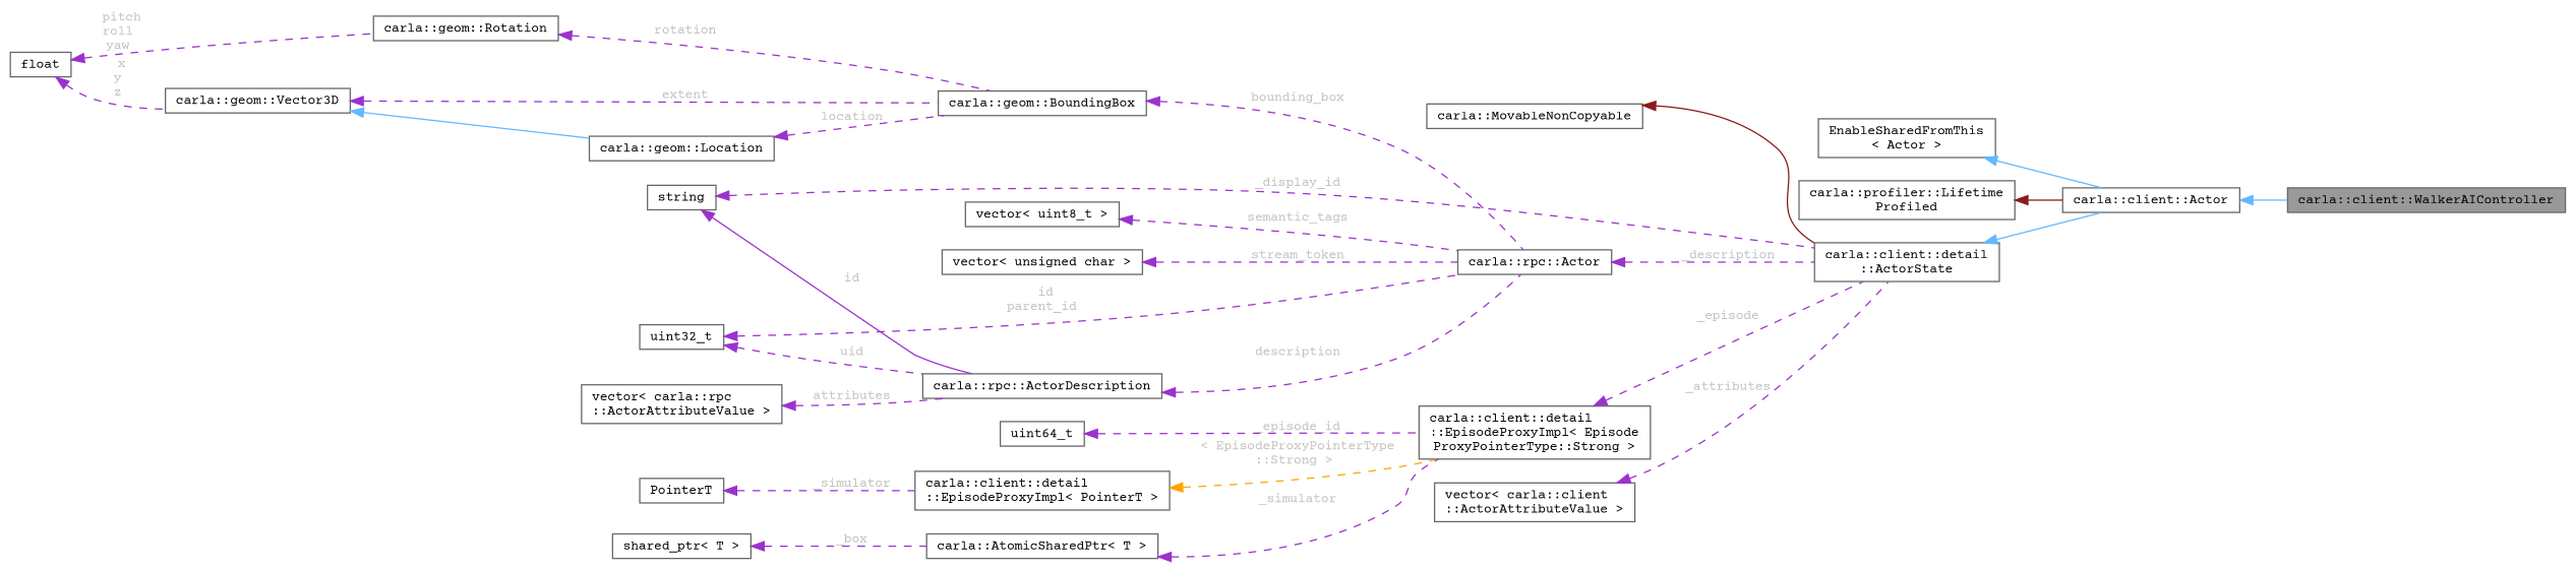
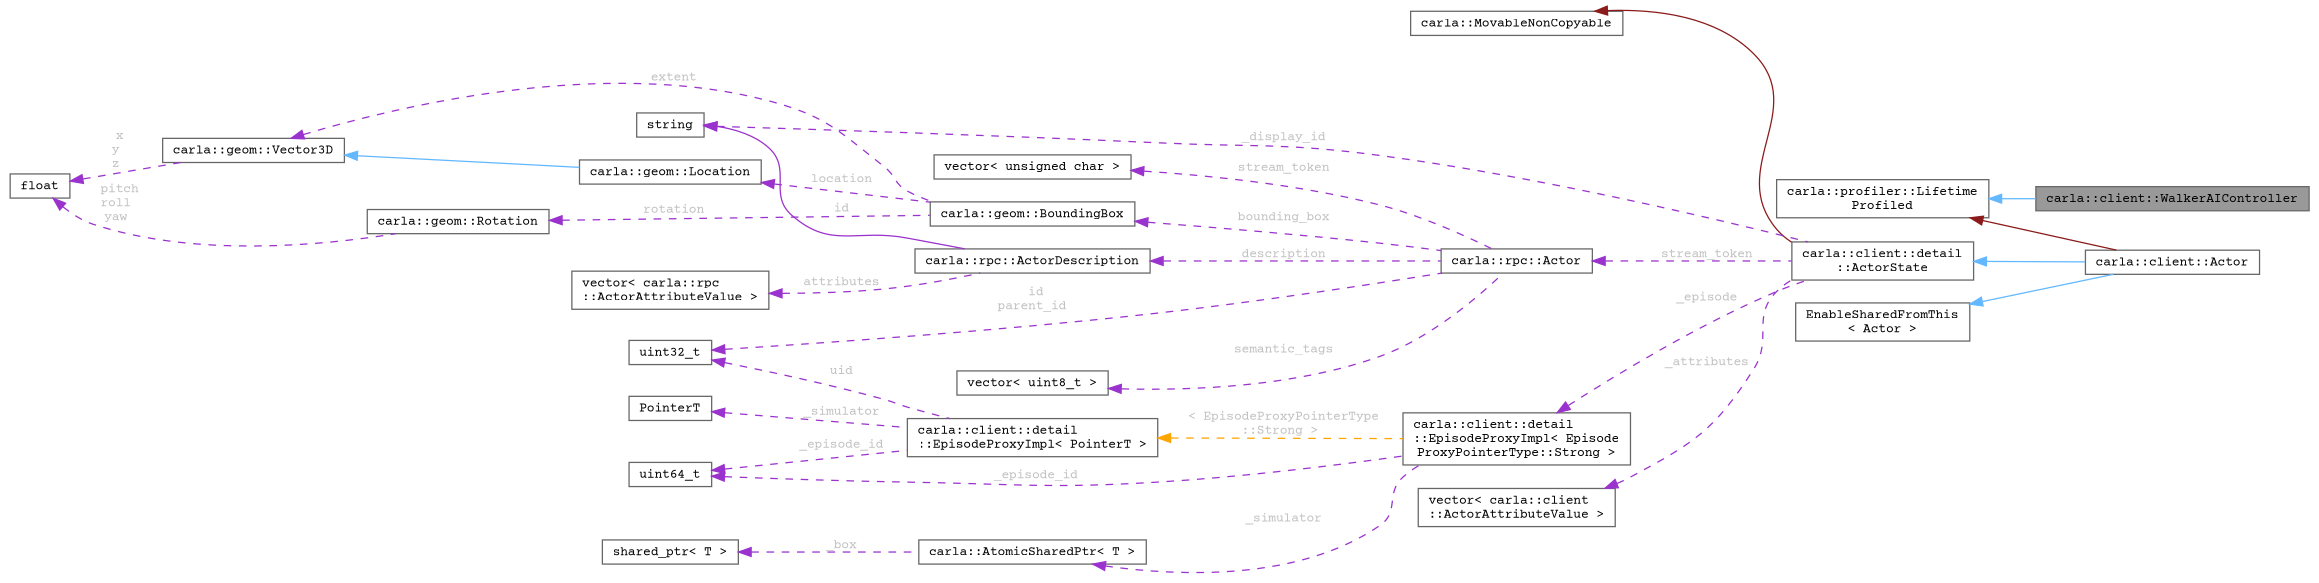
  digraph {
    fontname="Courier Prime"
    rankdir=LR
    node [color=gray40 fillcolor=white fontname="Courier Prime" fontsize=10 shape=box style=filled]
    edge [color=darkorchid3 dir=back fontname="Courier Prime" fontsize=10 labelfontname=Helvetica labelfontsize=10 style=dashed fontcolor=grey]
    n1 [fillcolor=grey60 fontcolor=black height=0.2 label="carla::client::WalkerAIController" width=0.4]
    n2 [height=0.2 label="carla::client::Actor" width=0.4]
    n3 [height=0.2 label="EnableSharedFromThis\l\< Actor \>" width=0.4]
    n4 [height=0.2 label="carla::profiler::Lifetime\lProfiled" width=0.4]
    n5 [height=0.2 label="carla::client::detail\l::ActorState" width=0.4]
    n6 [height=0.2 label="carla::MovableNonCopyable" width=0.4]
    n7 [height=0.2 label="carla::rpc::Actor" width=0.4]
    n8 [height=0.2 label=uint32_t width=0.4]
    n9 [height=0.2 label="carla::rpc::ActorDescription" width=0.4]
    n10 [height=0.2 label=string width=0.4]
    n11 [height=0.2 label="vector\< carla::rpc\l::ActorAttributeValue \>" width=0.4]
    n12 [height=0.2 label="carla::geom::BoundingBox" width=0.4]
    n13 [height=0.2 label="carla::geom::Location" width=0.4]
    n14 [height=0.2 label="carla::geom::Vector3D" width=0.4]
    n15 [height=0.2 label=float width=0.4]
    n16 [height=0.2 label="carla::geom::Rotation" width=0.4]
    n17 [height=0.2 label="vector\< uint8_t \>" width=0.4]
    n18 [height=0.2 label="vector\< unsigned char \>" width=0.4]
    n19 [height=0.2 label="carla::client::detail\l::EpisodeProxyImpl\< Episode\lProxyPointerType::Strong \>" width=0.4]
    n20 [height=0.2 label=uint64_t width=0.4]
    n21 [height=0.2 label="carla::client::detail\l::EpisodeProxyImpl\< PointerT \>" width=0.4]
    n22 [height=0.2 label="carla::AtomicSharedPtr\< T \>" width=0.4]
    n23 [height=0.2 label="shared_ptr\< T \>" width=0.4]
    n24 [height=0.2 label=PointerT width=0.4]
    n25 [height=0.2 label="vector\< carla::client\l::ActorAttributeValue \>" width=0.4]
-   n2 -> n1 [color=steelblue1 style=solid fontcolor=""]
+   n4 -> n1 [color=steelblue1 style=solid fontcolor=""]
    n3 -> n2 [color=steelblue1 style=solid fontcolor=""]
    n4 -> n2 [color=firebrick4 style=solid fontcolor=""]
    n5 -> n2 [color=steelblue1 style=solid fontcolor=""]
    n6 -> n5 [color=firebrick4 style=solid fontcolor=""]
-   n7 -> n5 [label=" _description"]
+   n7 -> n5 [label=" stream_token"]
    n8 -> n7 [label=" id\nparent_id"]
-   n8 -> n9 [label=" uid"]
+   n8 -> n21 [label=" uid"]
    n9 -> n7 [label=" description"]
    n10 -> n5 [label=" _display_id"]
    n10 -> n9 [label=" id" style=solid]
    n11 -> n9 [label=" attributes"]
    n12 -> n7 [label=" bounding_box"]
    n13 -> n12 [label=" location"]
    n14 -> n12 [label=" extent"]
    n14 -> n13 [color=steelblue1 style=solid fontcolor=""]
    n15 -> n14 [label=" x\ny\nz"]
    n15 -> n16 [label=" pitch\nroll\nyaw"]
    n16 -> n12 [label=" rotation"]
    n17 -> n7 [label=" semantic_tags"]
    n18 -> n7 [label=" stream_token"]
    n19 -> n5 [label=" _episode"]
    n20 -> n19 [label=" _episode_id"]
+   n20 -> n21 [label=" _episode_id"]
    n21 -> n19 [color=orange label=" \< EpisodeProxyPointerType\l::Strong \>"]
    n22 -> n19 [label=" _simulator"]
    n23 -> n22 [label=" _box"]
    n24 -> n21 [label=" _simulator"]
    n25 -> n5 [label=" _attributes"]
  }
